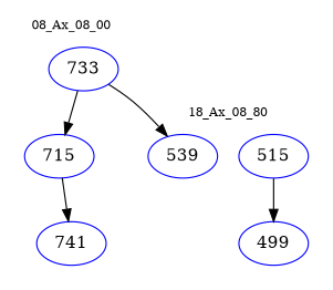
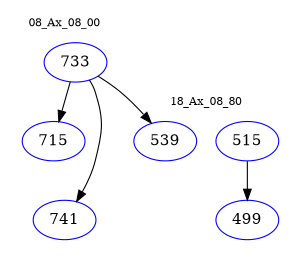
  digraph {
    node [color=blue]
    edge [color=black]
    n1 [label=515]
    n2 [label=499]
    n3 [label=539]
    n4 [label=733]
    n5 [label=715]
    n6 [label=741]
    subgraph cluster_1 {
      color=white
      fontsize=10
      label="18_Ax_08_80"
      n1
      n2
      n3
    }
    subgraph cluster_2 {
      color=white
      fontsize=10
      label="08_Ax_08_00"
      n4
      n5
      n6
    }
    n1 -> n2
    n4 -> n3
    n4 -> n5
-   n5 -> n6
+   n4 -> n6
  }
